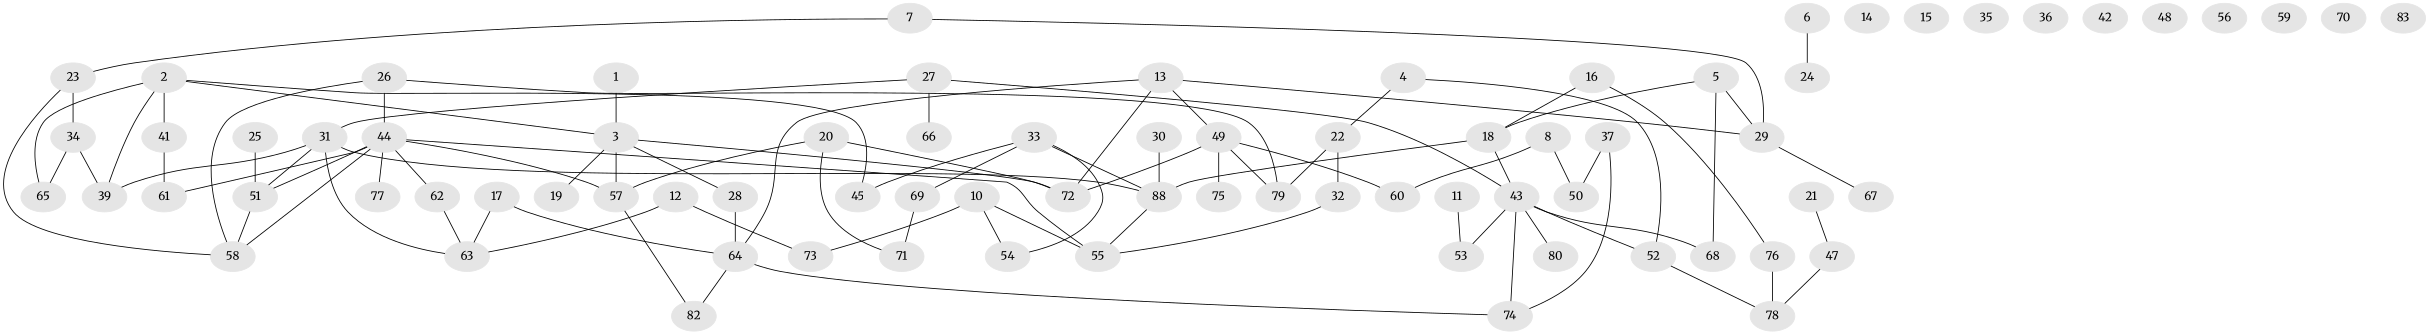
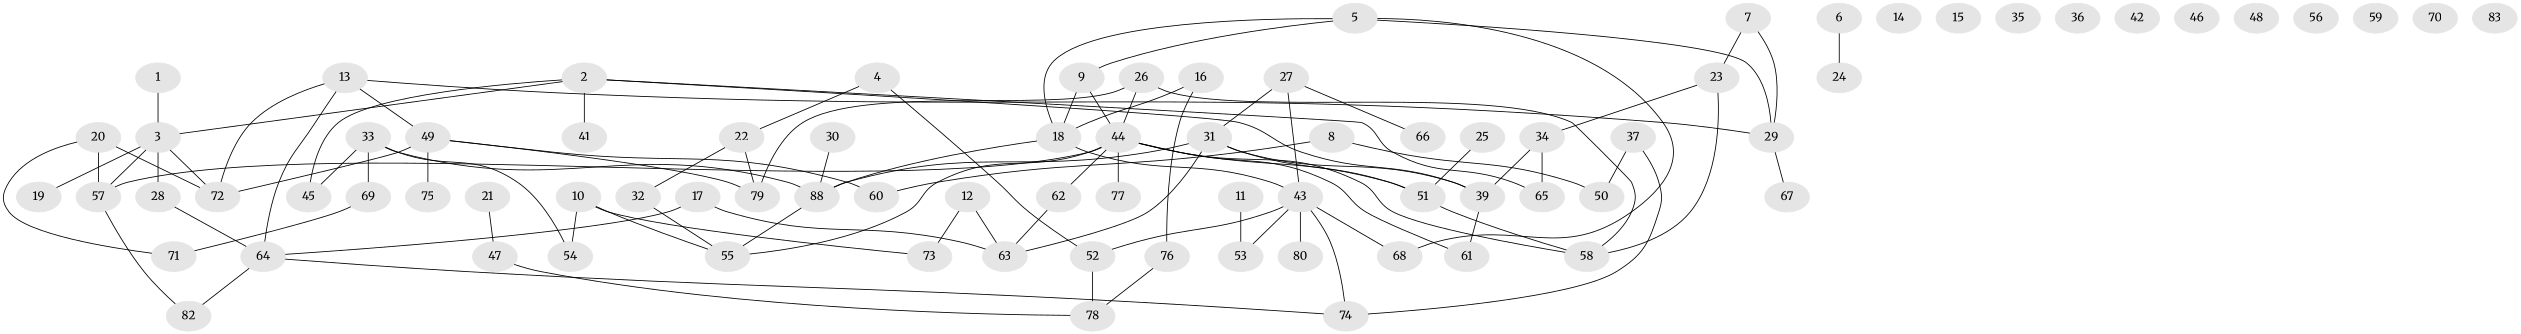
  graph {
    fontname=Merriweather
    node [color=gray90 fontname=Merriweather style=filled]
    edge [fontname=Merriweather]
    1
    3
    19
    28
    57
    72
    2
    39
    41
    45
    65
    61
    64
    82
    4
    22
    52
    32
    79
    78
    5
+   9
    18
    29
    68
    44
    n27 [label=88]
    43
    67
    6
    24
    7
    23
    34
    58
    8
    50
    60
    55
    51
    62
    77
    10
    54
    73
    11
    53
    12
    63
    13
    49
    75
    74
    14
    15
    16
    76
    17
    80
    20
    71
    21
    47
    25
    26
    27
    31
    66
    30
    33
    69
    35
    36
    37
    42
+   46
    48
    56
    59
    70
    83
    1 -- 3
    3 -- 19
    3 -- 28
    3 -- 57
    3 -- 72
    28 -- 64
    57 -- 82
    2 -- 3
    2 -- 39
    2 -- 41
    2 -- 45
    2 -- 65
-   41 -- 61
+   39 -- 61
    64 -- 82
    64 -- 74
    4 -- 22
    4 -- 52
    22 -- 32
    22 -- 79
    52 -- 78
    32 -- 55
+   5 -- 9
    5 -- 18
    5 -- 29
    5 -- 68
+   9 -- 18
+   9 -- 44
    18 -- n27
    18 -- 43
    29 -- 67
    44 -- 57
    44 -- 61
    44 -- 58
    44 -- 55
    44 -- 51
    44 -- 62
    44 -- 77
    n27 -- 55
    43 -- 52
    43 -- 68
    43 -- 53
    43 -- 74
    43 -- 80
    6 -- 24
    7 -- 29
    7 -- 23
    23 -- 34
    23 -- 58
    34 -- 39
    34 -- 65
    8 -- 50
    8 -- 60
    51 -- 58
    62 -- 63
    10 -- 55
    10 -- 54
    10 -- 73
    11 -- 53
    12 -- 73
    12 -- 63
    13 -- 72
    13 -- 64
    13 -- 29
    13 -- 49
    49 -- 72
    49 -- 79
    49 -- 60
    49 -- 75
    16 -- 18
    16 -- 76
    76 -- 78
    17 -- 64
    17 -- 63
    20 -- 57
    20 -- 72
    20 -- 71
    21 -- 47
    47 -- 78
    25 -- 51
    26 -- 79
    26 -- 44
    26 -- 58
    27 -- 43
    27 -- 31
    27 -- 66
    31 -- 39
    31 -- n27
    31 -- 51
    31 -- 63
    30 -- n27
    33 -- 45
    33 -- n27
    33 -- 54
    33 -- 69
    69 -- 71
    37 -- 50
    37 -- 74
  }
